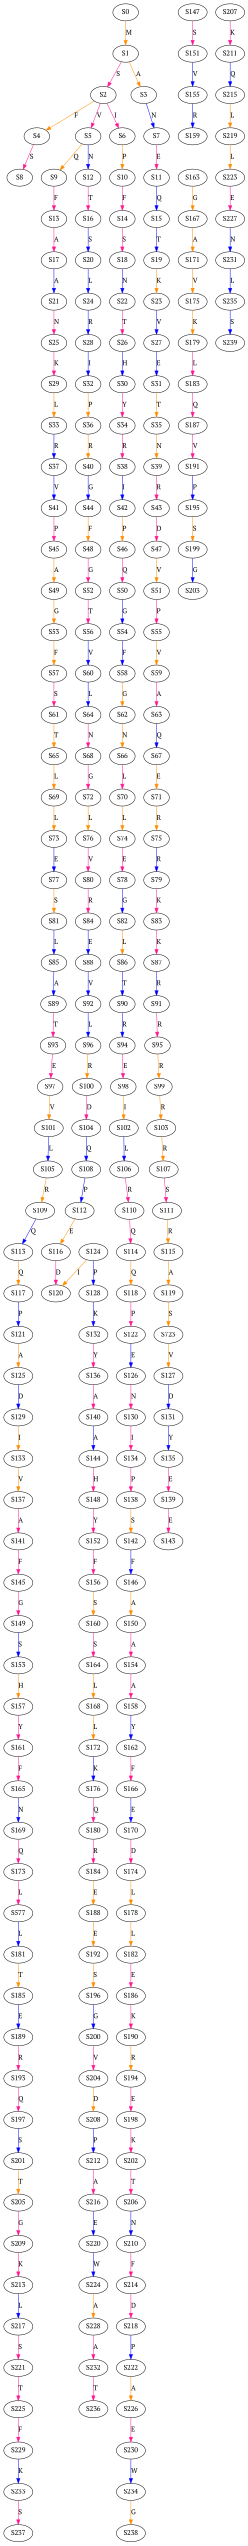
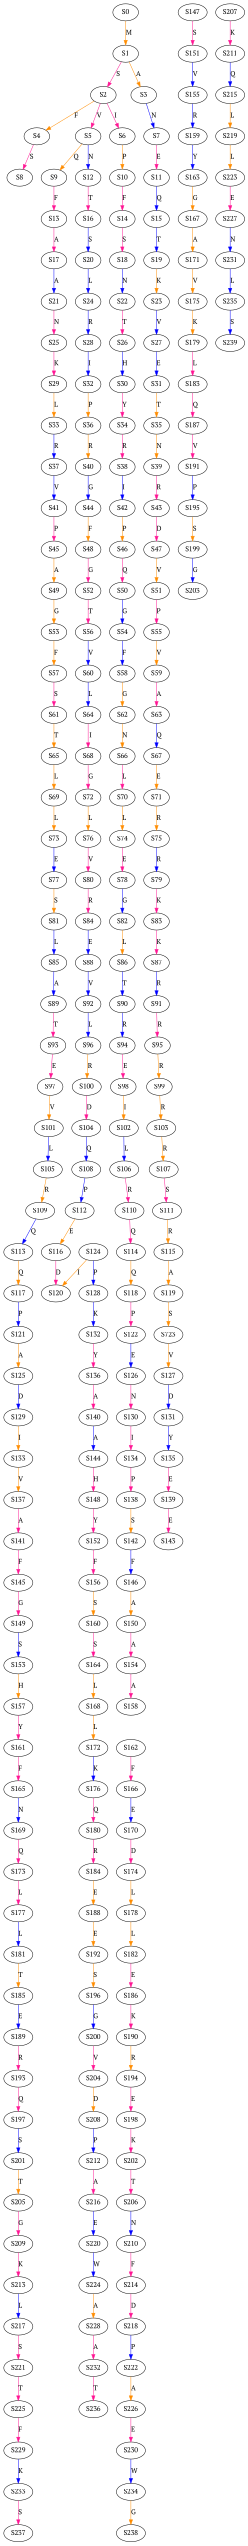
  strict digraph {
    fontname="PT Serif"
    node [fontname="PT Serif"]
    edge [color=deeppink fontname="PT Serif"]
    S0
    S1
    S2
    S3
    S4
    S5
    S6
    S7
    S8
    S9
    S12
    S10
    S11
    S13
    S14
    S15
    S16
    S17
    S18
    S19
    S20
    S21
    S22
    S23
    S24
    S25
    S26
    S27
    S28
    S29
    S30
    S31
    S32
    S33
    S34
    S35
    S36
    S37
    S38
    S39
    S40
    S41
    S42
    S43
    S44
    S45
    S46
    S47
    S48
    S49
    S50
    S51
    S52
    S53
    S54
    S55
    S56
    S57
    S58
    S59
    S60
    S61
    S62
    S63
    S64
    S65
    S66
    S67
    S68
    S69
    S70
    S71
    S72
    S73
    S74
    S75
    S76
    S77
    S78
    S79
    S80
    S81
    S82
    S83
    S84
    S85
    S86
    S87
    S88
    S89
    S90
    S91
    S92
    S93
    S94
    S95
    S96
    S97
    S98
    S99
    S100
    S101
    S102
    S103
    S104
    S105
    S106
    S107
    S108
    S109
    S110
    S111
    S112
    S113
    S114
    S115
    S116
    S117
    S118
    S119
    S120
    S121
    S122
    n124 [label=S723]
    S125
    S126
    S127
    S124
    S128
    S129
    S130
    S131
    S132
    S133
    S134
    S135
    S136
    S137
    S138
    S139
    S140
    S141
    S142
    S143
    S144
    S145
    S146
    S148
    S149
    S150
    S147
    S151
    S152
    S153
    S154
    S155
    S156
    S157
    S158
    S159
    S160
    S161
    S162
    S163
    S164
    S165
    S166
    S167
    S168
    S169
    S170
    S171
    S172
    S173
    S174
    S175
    S176
-   S177 [label=S577]
+   S177
    S178
    S179
    S180
    S181
    S182
    S183
    S184
    S185
    S186
    S187
    S188
    S189
    S190
    S191
    S192
    S193
    S194
    S195
    S196
    S197
    S198
    S199
    S200
    S201
    S202
    S203
    S204
    S205
    S206
    S208
    S209
    S210
    S207
    S211
    S212
    S213
    S214
    S215
    S216
    S217
    S218
    S219
    S220
    S221
    S222
    S223
    S224
    S225
    S226
    S227
    S228
    S229
    S230
    S231
    S232
    S233
    S234
    S235
    S236
    S237
    S238
    S239
    S0 -> S1 [color=darkorange label=M]
    S1 -> S2 [label=S]
    S1 -> S3 [color=darkorange label=A]
    S2 -> S4 [color=darkorange label=F]
    S2 -> S5 [label=V]
    S2 -> S6 [label=I]
    S3 -> S7 [color=blue label=N]
    S4 -> S8 [label=S]
    S5 -> S9 [color=darkorange label=Q]
    S5 -> S12 [color=blue label=N]
    S6 -> S10 [color=darkorange label=P]
    S7 -> S11 [label=E]
    S9 -> S13 [label=F]
    S12 -> S16 [label=T]
    S10 -> S14 [label=F]
    S11 -> S15 [color=blue label=Q]
    S13 -> S17 [label=A]
    S14 -> S18 [label=S]
    S15 -> S19 [color=blue label=T]
    S16 -> S20 [color=blue label=S]
    S17 -> S21 [color=blue label=A]
    S18 -> S22 [color=blue label=N]
    S19 -> S23 [color=darkorange label=K]
    S20 -> S24 [color=blue label=L]
    S21 -> S25 [label=N]
    S22 -> S26 [label=T]
    S23 -> S27 [color=blue label=V]
    S24 -> S28 [color=blue label=R]
    S25 -> S29 [label=K]
    S26 -> S30 [color=blue label=H]
    S27 -> S31 [color=blue label=E]
    S28 -> S32 [color=blue label=I]
    S29 -> S33 [color=darkorange label=L]
    S30 -> S34 [label=Y]
    S31 -> S35 [color=darkorange label=T]
    S32 -> S36 [color=darkorange label=P]
    S33 -> S37 [color=blue label=R]
    S34 -> S38 [label=R]
    S35 -> S39 [color=darkorange label=N]
    S36 -> S40 [color=darkorange label=R]
    S37 -> S41 [color=blue label=V]
    S38 -> S42 [color=blue label=I]
    S39 -> S43 [label=R]
    S40 -> S44 [color=blue label=G]
    S41 -> S45 [label=P]
    S42 -> S46 [color=darkorange label=P]
    S43 -> S47 [label=D]
    S44 -> S48 [color=darkorange label=F]
    S45 -> S49 [color=darkorange label=A]
    S46 -> S50 [label=Q]
    S47 -> S51 [color=darkorange label=V]
    S48 -> S52 [label=G]
    S49 -> S53 [color=darkorange label=G]
    S50 -> S54 [color=blue label=G]
    S51 -> S55 [label=P]
    S52 -> S56 [label=T]
    S53 -> S57 [color=darkorange label=F]
    S54 -> S58 [color=blue label=F]
    S55 -> S59 [color=darkorange label=V]
    S56 -> S60 [color=blue label=V]
    S57 -> S61 [label=S]
    S58 -> S62 [color=darkorange label=G]
    S59 -> S63 [label=A]
    S60 -> S64 [color=blue label=L]
    S61 -> S65 [color=darkorange label=T]
    S62 -> S66 [color=darkorange label=N]
    S63 -> S67 [color=blue label=Q]
-   S64 -> S68 [label=N]
+   S64 -> S68 [label=I]
    S65 -> S69 [color=darkorange label=L]
    S66 -> S70 [label=L]
    S67 -> S71 [color=darkorange label=E]
    S68 -> S72 [label=G]
    S69 -> S73 [color=darkorange label=L]
    S70 -> S74 [color=darkorange label=L]
    S71 -> S75 [color=darkorange label=R]
    S72 -> S76 [color=darkorange label=L]
    S73 -> S77 [color=blue label=E]
    S74 -> S78 [label=E]
    S75 -> S79 [color=blue label=R]
    S76 -> S80 [label=V]
    S77 -> S81 [color=darkorange label=S]
    S78 -> S82 [color=blue label=G]
    S79 -> S83 [label=K]
    S80 -> S84 [label=R]
    S81 -> S85 [color=blue label=L]
    S82 -> S86 [color=darkorange label=L]
    S83 -> S87 [label=K]
    S84 -> S88 [color=blue label=E]
    S85 -> S89 [color=blue label=A]
    S86 -> S90 [color=blue label=T]
    S87 -> S91 [color=blue label=R]
    S88 -> S92 [color=blue label=V]
    S89 -> S93 [label=T]
    S90 -> S94 [color=blue label=R]
    S91 -> S95 [label=R]
    S92 -> S96 [color=blue label=L]
    S93 -> S97 [label=E]
    S94 -> S98 [label=E]
    S95 -> S99 [color=darkorange label=R]
    S96 -> S100 [color=darkorange label=R]
    S97 -> S101 [color=darkorange label=V]
    S98 -> S102 [color=darkorange label=I]
    S99 -> S103 [color=darkorange label=R]
    S100 -> S104 [label=D]
    S101 -> S105 [color=blue label=L]
    S102 -> S106 [color=blue label=L]
    S103 -> S107 [color=darkorange label=R]
    S104 -> S108 [color=blue label=Q]
    S105 -> S109 [color=darkorange label=R]
    S106 -> S110 [label=R]
    S107 -> S111 [label=S]
    S108 -> S112 [color=blue label=P]
    S109 -> S113 [color=blue label=Q]
    S110 -> S114 [label=Q]
    S111 -> S115 [color=darkorange label=R]
    S112 -> S116 [color=darkorange label=E]
    S113 -> S117 [color=darkorange label=Q]
    S114 -> S118 [color=darkorange label=Q]
    S115 -> S119 [color=darkorange label=A]
    S116 -> S120 [label=D]
    S117 -> S121 [color=blue label=P]
    S118 -> S122 [label=P]
    S119 -> n124 [color=darkorange label=S]
    S121 -> S125 [color=darkorange label=A]
    S122 -> S126 [color=blue label=E]
    n124 -> S127 [color=darkorange label=V]
    S125 -> S129 [color=blue label=D]
    S126 -> S130 [label=N]
    S127 -> S131 [color=blue label=D]
    S124 -> S120 [color=darkorange label=I]
    S124 -> S128 [color=blue label=P]
    S128 -> S132 [color=blue label=K]
    S129 -> S133 [color=darkorange label=I]
    S130 -> S134 [label=I]
    S131 -> S135 [color=blue label=Y]
    S132 -> S136 [label=Y]
    S133 -> S137 [color=darkorange label=V]
    S134 -> S138 [label=P]
    S135 -> S139 [label=E]
    S136 -> S140 [label=A]
    S137 -> S141 [label=A]
    S138 -> S142 [color=darkorange label=S]
    S139 -> S143 [label=E]
    S140 -> S144 [color=blue label=A]
    S141 -> S145 [label=F]
    S142 -> S146 [color=blue label=F]
    S144 -> S148 [label=H]
    S145 -> S149 [label=G]
    S146 -> S150 [color=darkorange label=A]
    S148 -> S152 [label=Y]
    S149 -> S153 [color=blue label=S]
    S150 -> S154 [label=A]
    S147 -> S151 [label=S]
    S151 -> S155 [color=blue label=V]
    S152 -> S156 [label=F]
    S153 -> S157 [color=darkorange label=H]
    S154 -> S158 [label=A]
    S155 -> S159 [color=blue label=R]
    S156 -> S160 [color=darkorange label=S]
    S157 -> S161 [label=Y]
-   S158 -> S162 [color=blue label=Y]
+   S159 -> S163 [color=blue label=Y]
    S160 -> S164 [label=S]
    S161 -> S165 [label=F]
    S162 -> S166 [label=F]
    S163 -> S167 [color=darkorange label=G]
    S164 -> S168 [color=darkorange label=L]
    S165 -> S169 [color=blue label=N]
    S166 -> S170 [color=blue label=E]
    S167 -> S171 [color=darkorange label=A]
    S168 -> S172 [color=darkorange label=L]
    S169 -> S173 [label=Q]
    S170 -> S174 [label=D]
    S171 -> S175 [color=darkorange label=V]
    S172 -> S176 [color=blue label=K]
    S173 -> S177 [label=L]
    S174 -> S178 [color=darkorange label=L]
    S175 -> S179 [color=darkorange label=K]
    S176 -> S180 [label=Q]
    S177 -> S181 [color=blue label=L]
    S178 -> S182 [color=darkorange label=L]
    S179 -> S183 [label=L]
    S180 -> S184 [label=R]
    S181 -> S185 [color=darkorange label=T]
    S182 -> S186 [label=E]
    S183 -> S187 [label=Q]
    S184 -> S188 [color=darkorange label=E]
    S185 -> S189 [color=blue label=E]
    S186 -> S190 [label=K]
    S187 -> S191 [label=V]
    S188 -> S192 [color=darkorange label=E]
    S189 -> S193 [label=R]
    S190 -> S194 [color=darkorange label=R]
    S191 -> S195 [color=blue label=P]
    S192 -> S196 [color=darkorange label=S]
    S193 -> S197 [label=Q]
    S194 -> S198 [label=E]
    S195 -> S199 [color=darkorange label=S]
    S196 -> S200 [color=blue label=G]
    S197 -> S201 [color=blue label=S]
    S198 -> S202 [label=K]
    S199 -> S203 [color=blue label=G]
    S200 -> S204 [label=V]
    S201 -> S205 [color=darkorange label=T]
    S202 -> S206 [label=T]
    S204 -> S208 [color=darkorange label=D]
    S205 -> S209 [label=G]
    S206 -> S210 [color=blue label=N]
    S208 -> S212 [color=blue label=P]
    S209 -> S213 [label=K]
    S210 -> S214 [label=F]
    S207 -> S211 [label=K]
    S211 -> S215 [color=blue label=Q]
    S212 -> S216 [label=A]
    S213 -> S217 [color=blue label=L]
    S214 -> S218 [label=D]
    S215 -> S219 [color=darkorange label=L]
    S216 -> S220 [color=blue label=E]
    S217 -> S221 [label=S]
    S218 -> S222 [color=blue label=P]
    S219 -> S223 [color=darkorange label=L]
    S220 -> S224 [color=blue label=W]
    S221 -> S225 [label=T]
    S222 -> S226 [color=darkorange label=A]
    S223 -> S227 [label=E]
    S224 -> S228 [color=darkorange label=A]
    S225 -> S229 [label=F]
    S226 -> S230 [label=E]
    S227 -> S231 [color=blue label=N]
    S228 -> S232 [label=A]
    S229 -> S233 [color=blue label=K]
    S230 -> S234 [color=blue label=W]
    S231 -> S235 [color=blue label=L]
    S232 -> S236 [label=T]
    S233 -> S237 [label=S]
    S234 -> S238 [color=darkorange label=G]
    S235 -> S239 [color=blue label=S]
  }
